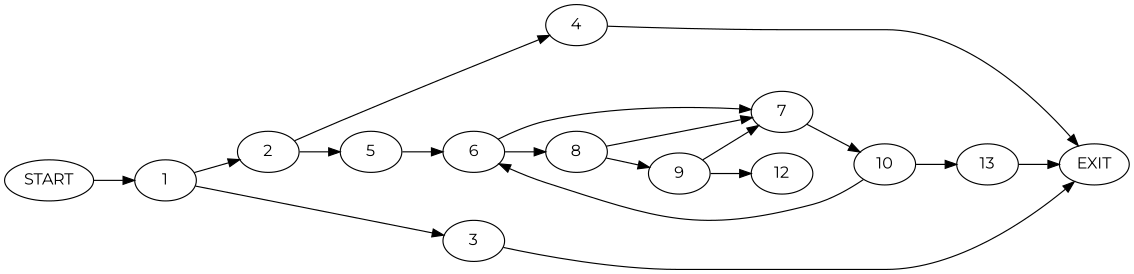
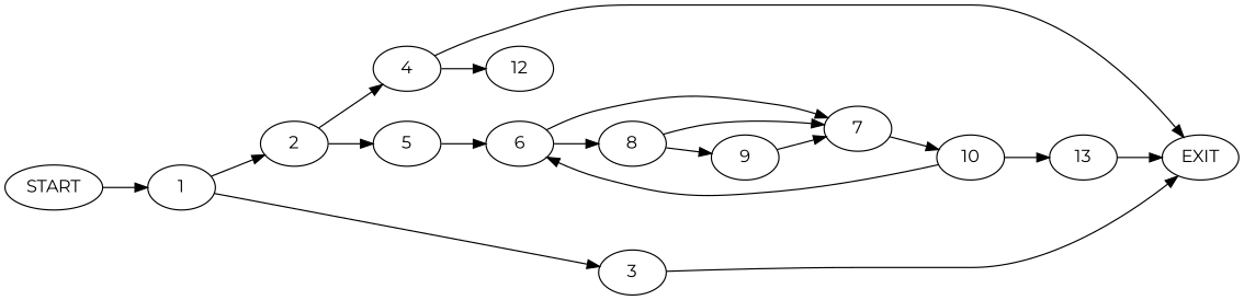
  digraph {
    fontname=Montserrat
    rankdir=LR
    node [fontname=Montserrat]
    edge [fontname=Montserrat]
    n1 [label=START]
    1
    2
    3
    n5 [label=EXIT]
    4
    5
    6
    7
    8
    10
    9
    13
    12
    n1 -> 1
    1 -> 2
    1 -> 3
    2 -> 4
    2 -> 5
    3 -> n5
    4 -> n5
    5 -> 6
    6 -> 7
    6 -> 8
    7 -> 10
    8 -> 7
    8 -> 9
    10 -> 6
    10 -> 13
    9 -> 7
-   9 -> 12
+   4 -> 12
    13 -> n5
  }
